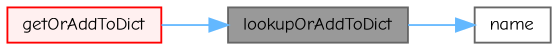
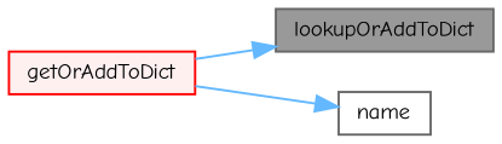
  digraph {
    fontname="Comic Neue"
    rankdir=LR
    node [fontname="Comic Neue" fontsize=10 shape=box style=filled]
    edge [color=steelblue1 fontname="Comic Neue" fontsize=10 labelfontname=Helvetica labelfontsize=10 style=solid]
    n1 [color=gray40 fillcolor=grey60 fontcolor=black height=0.2 label=lookupOrAddToDict width=0.4]
    n2 [color=grey40 fillcolor=white height=0.2 label=name width=0.4]
    n3 [color=red fillcolor="#FFF0F0" height=0.2 label=getOrAddToDict width=0.4]
-   n1 -> n2
+   n3 -> n2
    n3 -> n1
  }
